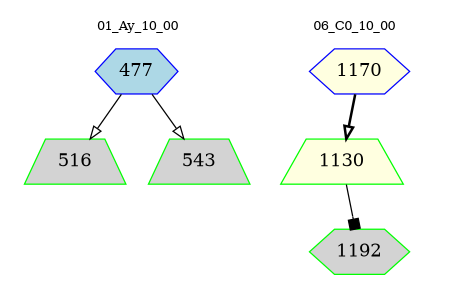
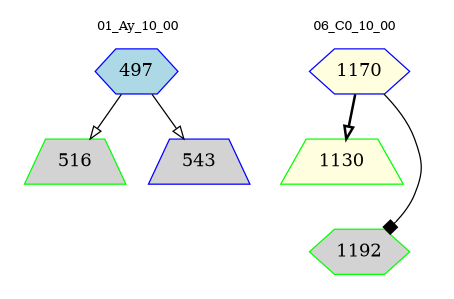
  digraph {
    node [color=green fillcolor=lightgrey shape=hexagon style=filled]
    edge [arrowhead=onormal color=black style=solid]
-   n1 [color=blue fillcolor=lightblue label=477]
+   n1 [color=blue fillcolor=lightblue label=497]
    n2 [label=516 shape=trapezium]
-   n3 [label=543 shape=trapezium]
+   n3 [color=blue label=543 shape=trapezium]
    n4 [color=blue fillcolor=lightyellow label=1170]
    n5 [fillcolor=lightyellow label=1130 shape=trapezium]
    n6 [label=1192]
    subgraph cluster_1 {
      color=white
      fontsize=10
      label="01_Ay_10_00"
      n1
      n2
      n3
    }
    subgraph cluster_2 {
      color=white
      fontsize=10
      label="06_C0_10_00"
      n4
      n5
      n6
    }
    n1 -> n2
    n1 -> n3
    n4 -> n5 [style=bold]
-   n5 -> n6 [arrowhead=box]
+   n4 -> n6 [arrowhead=box]
  }
